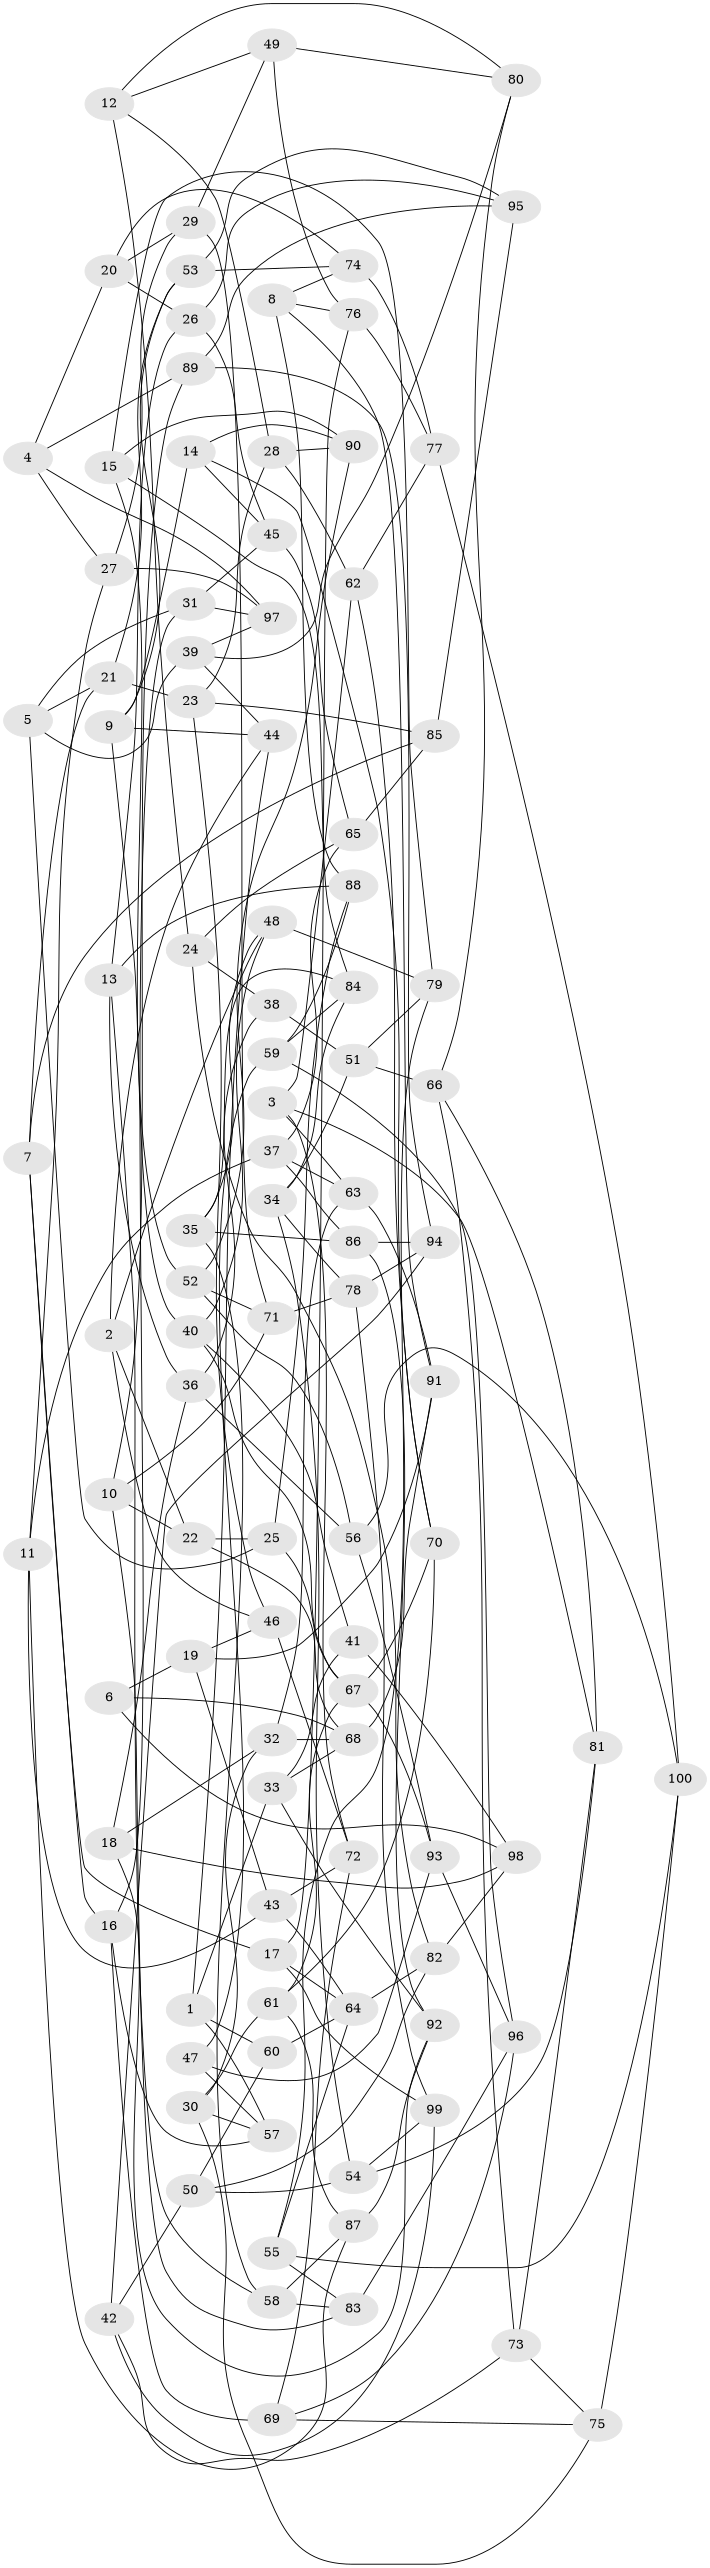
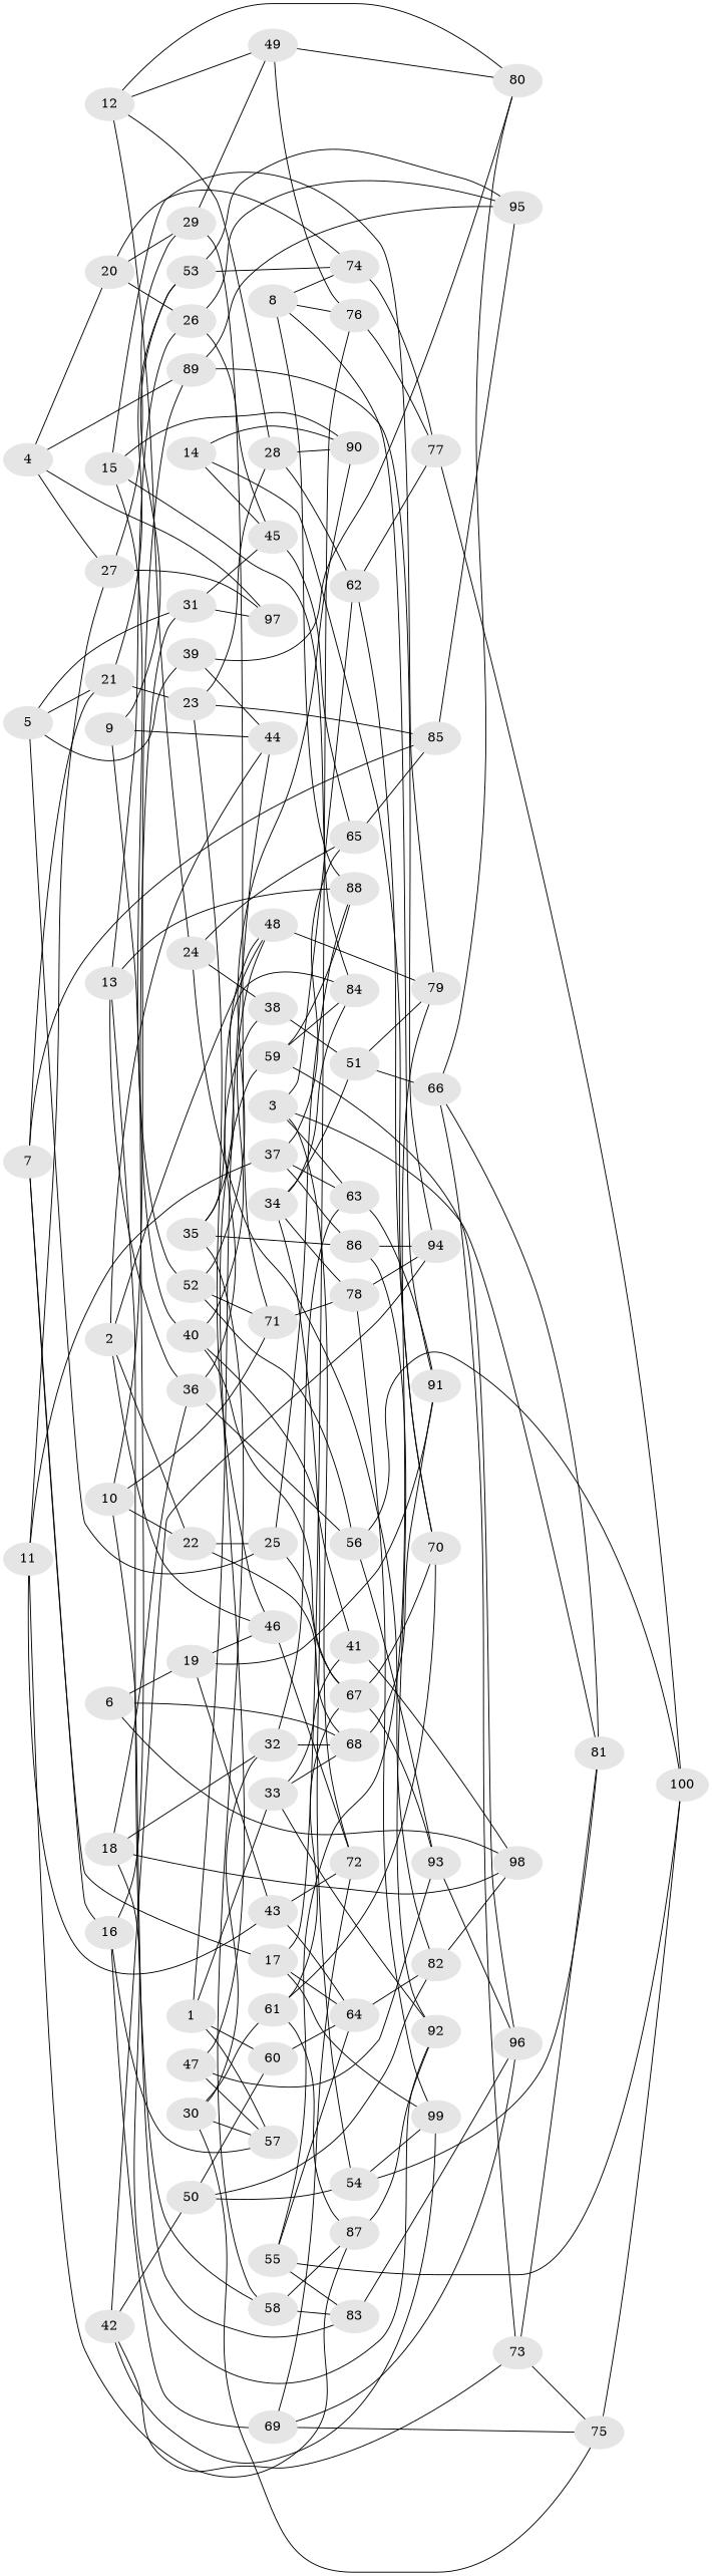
  graph {
    rankdir=LR
    node [color=gray90 style=filled]
    1
    33
    44
    57
    60
    68
    92
    41
    64
    2
    22
    46
    48
    25
    72
    79
    3
    62
    63
    81
    70
    77
    91
    4
    20
    27
    89
    97
    74
    26
    29
    95
    94
    5
    21
    31
    39
    53
    23
    88
    67
    45
    80
    6
    19
    98
    43
    47
    59
    93
    7
    16
    17
    85
    69
    76
    99
    8
    9
    14
    40
    90
    10
    71
    83
    78
    96
    11
    37
    87
    65
    86
    12
    24
    28
    49
    38
    82
    13
    36
    58
    56
    15
    52
    84
    75
    18
    32
    51
    30
    61
    100
    34
    54
    66
    35
    42
    50
    73
    55
    1 -- 33
    1 -- 44
    1 -- 57
    1 -- 60
    33 -- 68
    33 -- 92
    33 -- 41
    60 -- 64
    68 -- 91
    41 -- 98
    64 -- 82
    2 -- 44
    2 -- 22
    2 -- 46
    2 -- 48
    22 -- 68
    22 -- 25
    46 -- 72
    48 -- 79
    25 -- 88
    25 -- 67
    3 -- 72
    3 -- 62
    3 -- 63
    3 -- 81
    62 -- 70
    62 -- 77
    63 -- 91
    77 -- 100
    4 -- 20
    4 -- 27
    4 -- 89
    4 -- 97
    20 -- 74
    20 -- 26
    20 -- 29
    27 -- 97
    27 -- 29
    89 -- 95
    89 -- 94
    74 -- 77
    26 -- 95
    26 -- 45
    29 -- 71
    29 -- 49
    5 -- 25
    5 -- 21
    5 -- 31
    5 -- 39
    21 -- 53
    21 -- 23
    31 -- 97
    31 -- 45
    39 -- 44
-   39 -- 97
    39 -- 80
    53 -- 74
    53 -- 95
    23 -- 46
    23 -- 85
    23 -- 28
    67 -- 70
    67 -- 93
    45 -- 65
    6 -- 68
    6 -- 19
    6 -- 98
    19 -- 46
    19 -- 91
    19 -- 43
    43 -- 64
    43 -- 72
    47 -- 57
    47 -- 59
    47 -- 93
    59 -- 88
    59 -- 96
    59 -- 84
    93 -- 96
    7 -- 21
    7 -- 16
    7 -- 17
    7 -- 85
    16 -- 57
    16 -- 31
    16 -- 69
    17 -- 64
    17 -- 76
    17 -- 99
    85 -- 95
    69 -- 72
    69 -- 96
    69 -- 75
    76 -- 77
    8 -- 91
    8 -- 74
    8 -- 88
    8 -- 76
    9 -- 44
    9 -- 53
-   9 -- 14
    9 -- 40
    14 -- 70
    14 -- 45
    14 -- 90
    40 -- 41
    40 -- 48
    40 -- 67
    10 -- 22
    10 -- 89
    10 -- 71
    10 -- 83
    71 -- 78
    83 -- 96
    78 -- 94
    78 -- 99
    11 -- 27
    11 -- 43
    11 -- 37
    11 -- 87
    37 -- 63
    37 -- 65
    37 -- 86
    87 -- 92
    65 -- 85
    86 -- 92
    86 -- 94
    12 -- 80
    12 -- 24
    12 -- 28
    12 -- 49
    24 -- 65
    24 -- 38
    24 -- 82
    28 -- 62
    28 -- 90
    49 -- 80
    49 -- 76
    38 -- 51
    82 -- 98
    13 -- 26
    13 -- 88
    13 -- 36
    13 -- 58
    36 -- 38
    36 -- 56
    58 -- 83
    58 -- 87
    56 -- 93
    56 -- 100
    15 -- 79
    15 -- 90
    15 -- 52
    15 -- 84
    52 -- 90
    52 -- 71
    52 -- 56
    75 -- 100
    18 -- 92
    18 -- 98
    18 -- 36
    18 -- 32
    32 -- 68
    32 -- 63
    51 -- 79
    51 -- 66
    30 -- 57
    30 -- 75
    30 -- 32
    30 -- 61
    61 -- 70
    61 -- 67
    61 -- 87
    34 -- 78
    34 -- 84
    34 -- 51
    34 -- 54
    54 -- 81
    54 -- 99
    66 -- 81
    66 -- 80
    66 -- 73
    35 -- 48
    35 -- 86
    35 -- 58
    35 -- 84
    42 -- 94
    42 -- 99
    42 -- 50
    42 -- 73
    50 -- 60
    50 -- 82
    50 -- 54
    73 -- 81
    73 -- 75
    55 -- 64
    55 -- 79
    55 -- 83
    55 -- 100
  }
